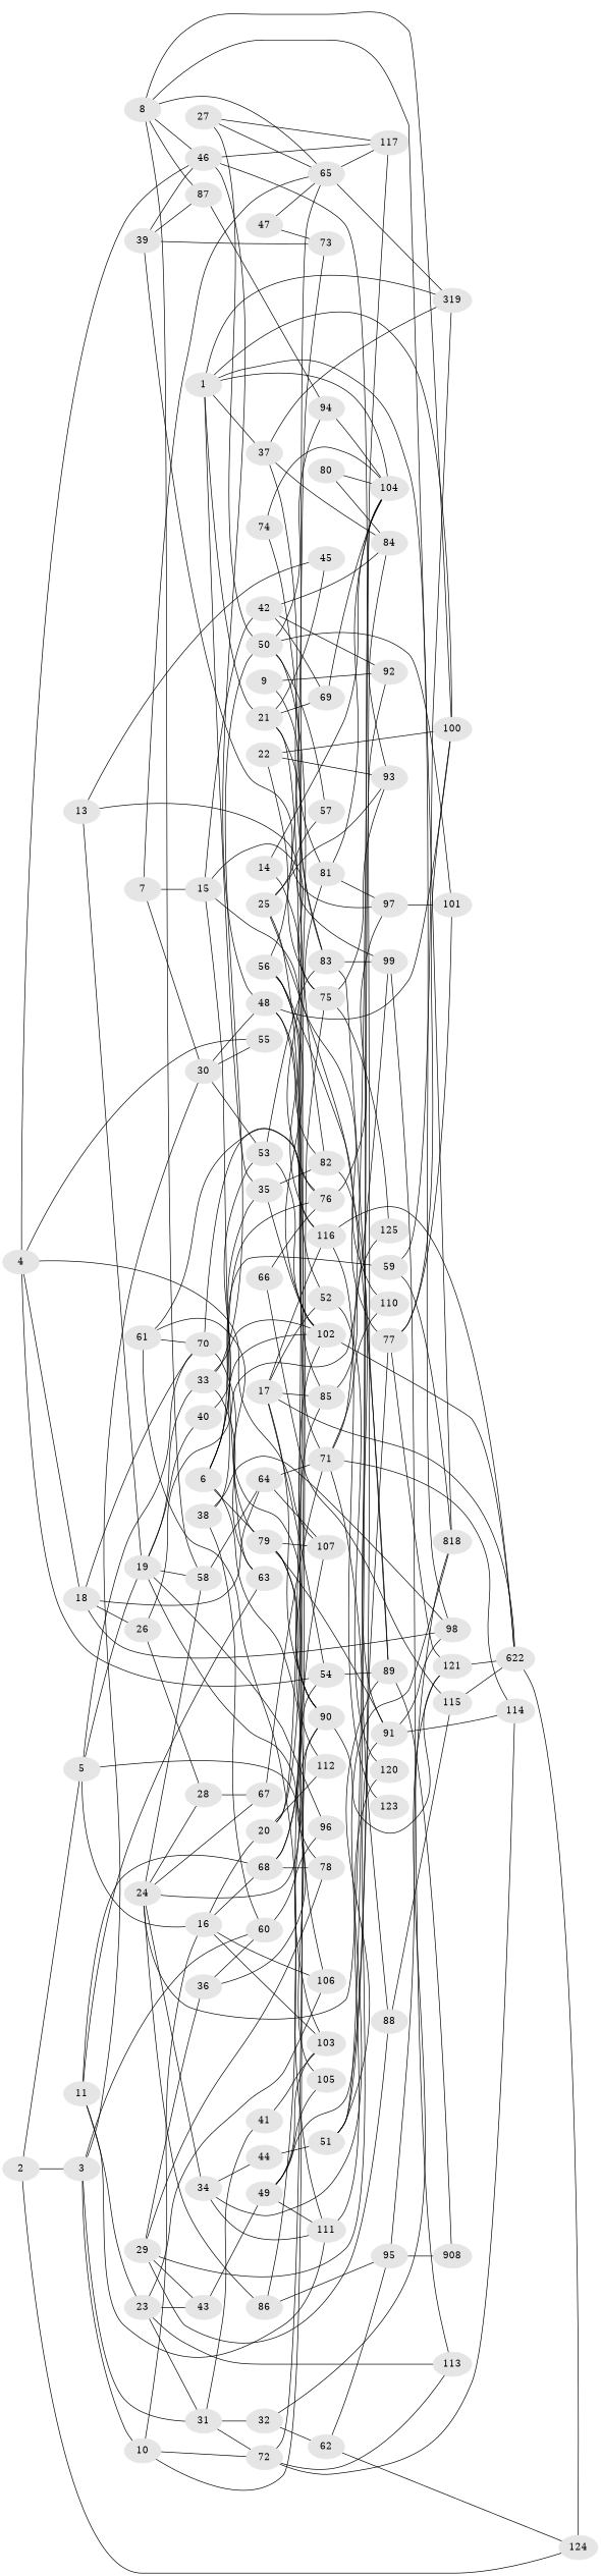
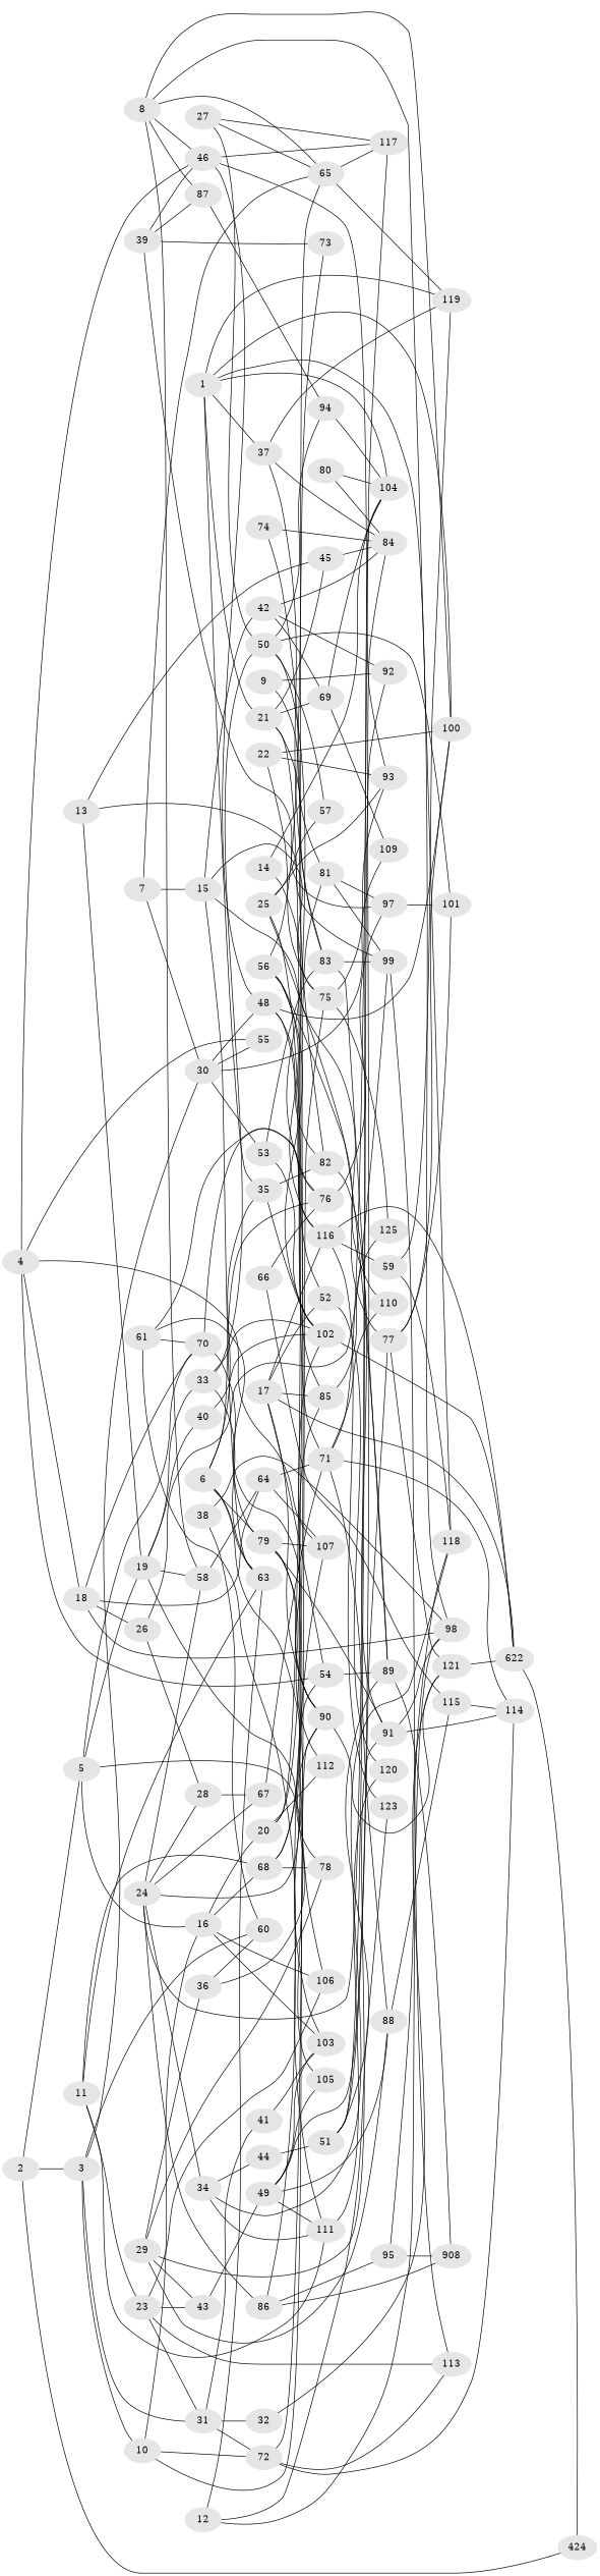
  graph {
    rankdir=LR
    node [color=gray90 style=filled]
    1
    21
    35
    37
    98
    100
    104
-   119 [label=319]
+   119
    45
    69
    71
    83
    102
    82
    84
    2
    3
    5
-   124
+   124 [label=424]
    10
    30
    31
    60
    16
    19
    70
    105
    72
    90
    55
    53
    48
+   109
    32
    41
-   96
    4
    18
    46
    54
    107
    26
    64
    93
    117
    89
    103
    68
    20
    106
    58
    33
    40
    78
    76
    79
    6
    97
    112
    91
    7
    15
    65
    63
    42
    75
    110
    8
    87
-   118 [label=818]
+   118
    94
    9
    81
    92
    113
    114
    121
    11
    23
    111
    43
    85
    120
+   12
    123
    13
    99
    14
    125
    17
    52
    116
    n93 [label=622]
    28
    50
    88
    22
    49
    24
    34
    67
    86
    44
    95
    n105 [label=908]
    25
    57
    27
    101
    29
    36
    115
-   62
    51
    38
    59
    39
    73
    77
-   47
    56
    61
    66
    74
    80
    1 -- 21
    1 -- 35
    1 -- 37
    1 -- 98
    1 -- 100
    1 -- 104
    1 -- 119
    21 -- 45
    21 -- 69
    21 -- 71
    21 -- 83
    35 -- 102
    35 -- 82
    37 -- 119
    37 -- 83
    37 -- 84
+   45 -- 84
    69 -- 104
+   69 -- 109
    71 -- 117
    71 -- 110
    71 -- 114
    71 -- 88
    83 -- 89
    83 -- 99
    102 -- n93
    82 -- 91
    2 -- 3
    2 -- 5
    2 -- 124
    3 -- 10
    3 -- 30
    3 -- 31
    3 -- 60
    5 -- 16
    5 -- 19
    5 -- 70
    5 -- 105
    10 -- 16
    10 -- 72
    10 -- 90
    30 -- 55
    30 -- 53
    30 -- 48
+   30 -- 109
    31 -- 72
    31 -- 32
    31 -- 41
-   60 -- 96
    16 -- 103
    16 -- 68
    16 -- 20
    16 -- 106
-   19 -- 96
    19 -- 58
    19 -- 33
    19 -- 40
    19 -- 78
    70 -- 76
    70 -- 79
    72 -- 75
    72 -- 113
    72 -- 114
    90 -- 121
    53 -- 83
    53 -- 102
    48 -- 100
    48 -- 82
    48 -- 85
    32 -- 121
-   32 -- 62
    41 -- 103
    4 -- 55
    4 -- 18
    4 -- 46
    4 -- 54
    4 -- 107
    18 -- 98
    18 -- 70
    18 -- 26
    18 -- 64
    46 -- 48
    46 -- 93
    46 -- 117
    54 -- 89
    26 -- 99
    26 -- 28
    64 -- 71
    64 -- 107
    89 -- n105
    68 -- 102
    68 -- 78
    68 -- 85
    20 -- 112
    20 -- 65
    20 -- 81
    58 -- 64
    33 -- 102
    33 -- 63
    33 -- 50
    40 -- 102
    76 -- 97
    79 -- 90
    79 -- 107
    79 -- 112
    79 -- 91
    6 -- 35
-   6 -- 53
+   6 -- 63
    6 -- 103
    6 -- 76
    6 -- 79
    97 -- 101
    91 -- 98
    91 -- 114
    7 -- 30
    7 -- 15
    7 -- 65
    15 -- 63
    15 -- 42
    15 -- 75
    15 -- 110
    65 -- 119
    65 -- 117
    42 -- 69
    42 -- 84
    42 -- 92
    75 -- 93
    75 -- 125
    8 -- 100
    8 -- 46
    8 -- 58
    8 -- 65
    8 -- 87
    8 -- 118
    87 -- 94
    94 -- 104
    9 -- 81
    9 -- 92
-   81 -- 104
+   81 -- 99
    81 -- 97
    121 -- n93
    11 -- 68
    11 -- 63
    11 -- 23
    11 -- 111
    23 -- 31
    23 -- 106
    23 -- 113
    23 -- 43
    111 -- 120
    43 -- 49
    85 -- 125
+   12 -- 98
+   12 -- 63
+   12 -- 123
    13 -- 45
    13 -- 19
    13 -- 99
    99 -- 113
    14 -- 104
    14 -- 76
    17 -- 90
    17 -- 54
    17 -- 85
    17 -- 52
    17 -- 116
    17 -- n93
    52 -- 120
    116 -- 123
    116 -- n93
    n93 -- 124
    28 -- 67
    50 -- 94
    50 -- 52
    50 -- 57
    50 -- 101
    88 -- 115
    22 -- 100
    22 -- 93
    22 -- 75
    49 -- 84
    49 -- 105
    49 -- 103
    49 -- 111
+   49 -- 88
    24 -- 104
    24 -- 54
    24 -- 58
    24 -- 28
    24 -- 34
    24 -- 67
    24 -- 86
    34 -- 118
    34 -- 111
    34 -- 44
    67 -- 71
    86 -- 107
    86 -- 95
+   86 -- n105
    44 -- 51
    95 -- 118
    95 -- n105
    25 -- 93
    25 -- 89
    25 -- 106
    25 -- 57
    27 -- 117
    27 -- 65
    27 -- 50
    29 -- 78
    29 -- 91
    29 -- 43
    29 -- 88
    29 -- 36
    36 -- 60
    36 -- 90
-   115 -- n93
-   62 -- 124
-   62 -- 95
+   115 -- 114
    51 -- 89
    51 -- 92
    51 -- 77
    38 -- 98
    38 -- 60
-   38 -- 59
+   116 -- 59
    59 -- 119
    59 -- 118
    39 -- 46
    39 -- 97
    39 -- 87
    39 -- 73
    77 -- 100
    77 -- 121
    77 -- 101
-   47 -- 65
-   47 -- 73
    56 -- 102
    56 -- 116
    56 -- 73
    56 -- 77
    61 -- 70
    61 -- 90
    61 -- 111
    61 -- 116
    66 -- 76
    66 -- 115
-   74 -- 104
+   74 -- 84
    74 -- 82
    80 -- 104
    80 -- 84
  }
